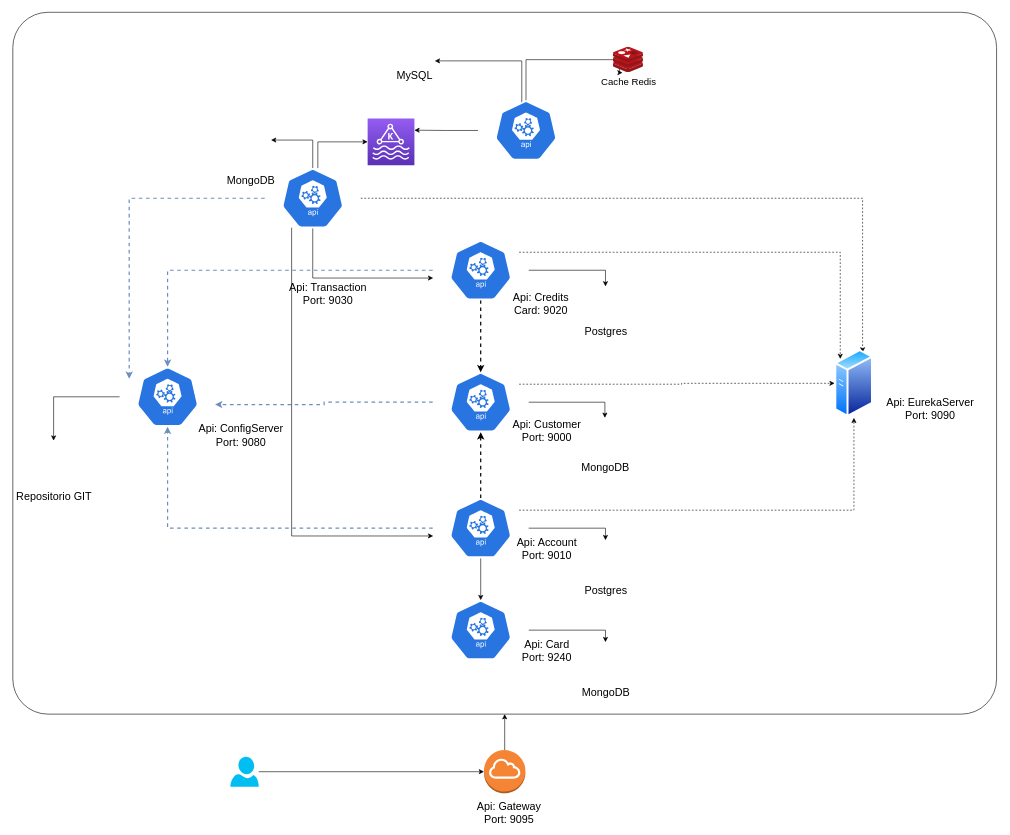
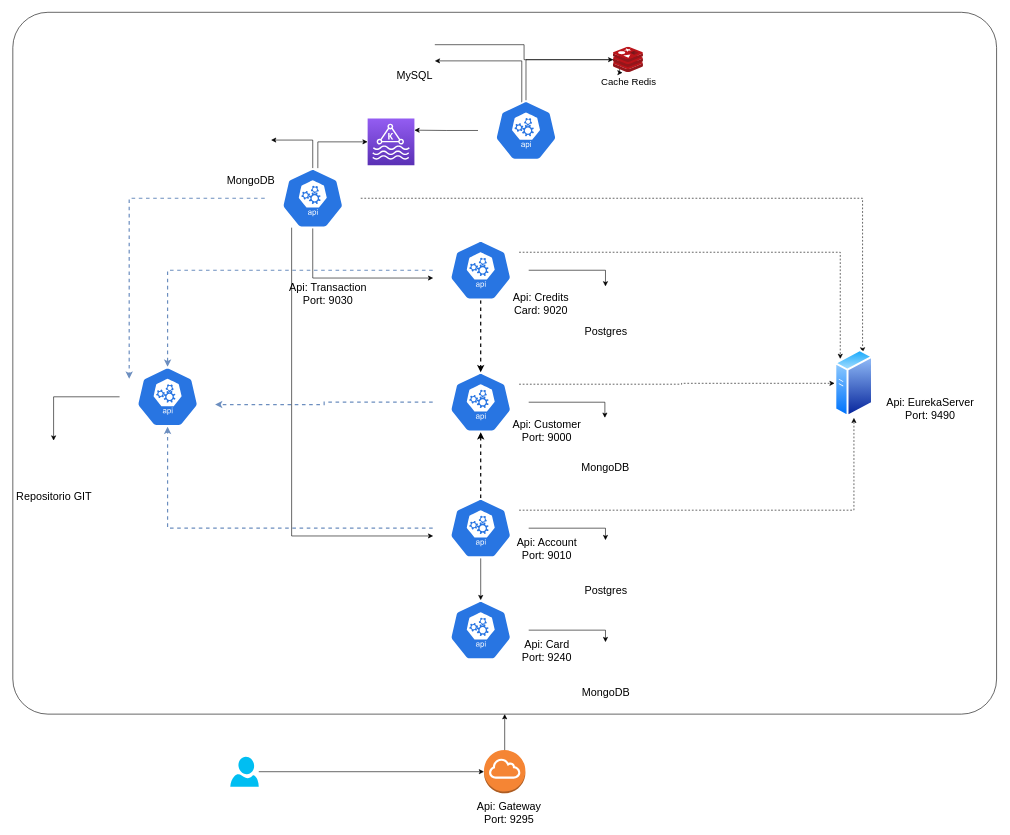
  <mxCell id="0" style=";html=1;" />
  <mxCell id="1" style=";html=1;" parent="0" />
  <mxCell id="2" value="" style="rounded=1;whiteSpace=wrap;html=1;arcSize=5;" parent="1" vertex="1"><mxGeometry x="20.5" y="20" width="1640" height="1170" as="geometry" /></mxCell>
  <mxCell id="3" value="&lt;font style=&quot;font-size: 18px;&quot;&gt;MongoDB&lt;/font&gt;" style="shape=image;html=1;verticalAlign=top;verticalLabelPosition=bottom;labelBackgroundColor=#ffffff;imageAspect=0;aspect=fixed;image=https://cdn4.iconfinder.com/data/icons/Primo_Icons/PNG/128x128/database_active.png" parent="1" vertex="1"><mxGeometry x="974.5" y="696" width="66" height="66" as="geometry" /></mxCell>
  <mxCell id="4" value="&lt;font style=&quot;font-size: 18px;&quot;&gt;Postgres&lt;/font&gt;" style="shape=image;html=1;verticalAlign=top;verticalLabelPosition=bottom;labelBackgroundColor=#ffffff;imageAspect=0;aspect=fixed;image=https://cdn4.iconfinder.com/data/icons/Primo_Icons/PNG/128x128/database_active.png" parent="1" vertex="1"><mxGeometry x="974.5" y="900" width="68" height="68" as="geometry" /></mxCell>
  <mxCell id="5" style="edgeStyle=orthogonalEdgeStyle;rounded=0;orthogonalLoop=1;jettySize=auto;html=1;entryX=0.5;entryY=0;entryDx=0;entryDy=0;" parent="1" source="8" target="3" edge="1"><mxGeometry relative="1" as="geometry" /></mxCell>
  <mxCell id="6" style="edgeStyle=orthogonalEdgeStyle;rounded=0;orthogonalLoop=1;jettySize=auto;html=1;entryX=0;entryY=0.5;entryDx=0;entryDy=0;exitX=0.9;exitY=0.2;exitDx=0;exitDy=0;exitPerimeter=0;dashed=1;" parent="1" source="8" target="33" edge="1"><mxGeometry relative="1" as="geometry" /></mxCell>
  <mxCell id="7" style="edgeStyle=orthogonalEdgeStyle;rounded=0;orthogonalLoop=1;jettySize=auto;html=1;entryX=0.995;entryY=0.63;entryDx=0;entryDy=0;entryPerimeter=0;dashed=1;fillColor=#dae8fc;strokeColor=#6c8ebf;endSize=6;strokeWidth=2;" parent="1" source="8" target="36" edge="1"><mxGeometry relative="1" as="geometry" /></mxCell>
  <mxCell id="8" value="" style="sketch=0;html=1;dashed=0;whitespace=wrap;fillColor=#2875E2;strokeColor=#ffffff;points=[[0.005,0.63,0],[0.1,0.2,0],[0.9,0.2,0],[0.5,0,0],[0.995,0.63,0],[0.72,0.99,0],[0.5,1,0],[0.28,0.99,0]];shape=mxgraph.kubernetes.icon;prIcon=api" parent="1" vertex="1"><mxGeometry x="720.5" y="620" width="160" height="100" as="geometry" /></mxCell>
  <mxCell id="9" value="&lt;font style=&quot;font-size: 18px;&quot;&gt;Api: Customer&lt;br&gt;Port: 9000&lt;/font&gt;" style="text;html=1;strokeColor=none;fillColor=none;align=center;verticalAlign=middle;whiteSpace=wrap;rounded=0;" parent="1" vertex="1"><mxGeometry x="850.5" y="704" width="120" height="30" as="geometry" /></mxCell>
  <mxCell id="10" style="edgeStyle=orthogonalEdgeStyle;rounded=0;orthogonalLoop=1;jettySize=auto;html=1;entryX=0.5;entryY=0;entryDx=0;entryDy=0;" parent="1" source="15" target="4" edge="1"><mxGeometry relative="1" as="geometry" /></mxCell>
  <mxCell id="11" style="edgeStyle=orthogonalEdgeStyle;rounded=0;orthogonalLoop=1;jettySize=auto;html=1;entryX=0.5;entryY=1;entryDx=0;entryDy=0;exitX=0.9;exitY=0.2;exitDx=0;exitDy=0;exitPerimeter=0;dashed=1;" parent="1" source="15" target="33" edge="1"><mxGeometry relative="1" as="geometry" /></mxCell>
  <mxCell id="12" style="edgeStyle=orthogonalEdgeStyle;rounded=0;orthogonalLoop=1;jettySize=auto;html=1;entryX=0.5;entryY=1;entryDx=0;entryDy=0;entryPerimeter=0;dashed=1;fillColor=#dae8fc;strokeColor=#6c8ebf;endSize=6;strokeWidth=2;" parent="1" source="15" target="36" edge="1"><mxGeometry relative="1" as="geometry" /></mxCell>
  <mxCell id="13" style="edgeStyle=orthogonalEdgeStyle;rounded=0;orthogonalLoop=1;jettySize=auto;html=1;entryX=0.5;entryY=1;entryDx=0;entryDy=0;entryPerimeter=0;dashed=1;endSize=6;strokeColor=default;strokeWidth=2;" parent="1" source="15" target="8" edge="1"><mxGeometry relative="1" as="geometry" /></mxCell>
  <mxCell id="14" style="edgeStyle=orthogonalEdgeStyle;rounded=0;orthogonalLoop=1;jettySize=auto;html=1;entryX=0.5;entryY=0;entryDx=0;entryDy=0;entryPerimeter=0;" parent="1" source="15" target="41" edge="1"><mxGeometry relative="1" as="geometry" /></mxCell>
  <mxCell id="15" value="" style="sketch=0;html=1;dashed=0;whitespace=wrap;fillColor=#2875E2;strokeColor=#ffffff;points=[[0.005,0.63,0],[0.1,0.2,0],[0.9,0.2,0],[0.5,0,0],[0.995,0.63,0],[0.72,0.99,0],[0.5,1,0],[0.28,0.99,0]];shape=mxgraph.kubernetes.icon;prIcon=api" parent="1" vertex="1"><mxGeometry x="720.5" y="830" width="160" height="100" as="geometry" /></mxCell>
  <mxCell id="16" value="&lt;font style=&quot;font-size: 18px;&quot;&gt;Api: Account&lt;br&gt;Port: 9010&lt;/font&gt;" style="text;html=1;strokeColor=none;fillColor=none;align=center;verticalAlign=middle;whiteSpace=wrap;rounded=0;" parent="1" vertex="1"><mxGeometry x="850.5" y="900" width="120" height="30" as="geometry" /></mxCell>
  <mxCell id="17" value="&lt;font style=&quot;font-size: 18px;&quot;&gt;Postgres&lt;/font&gt;" style="shape=image;html=1;verticalAlign=top;verticalLabelPosition=bottom;labelBackgroundColor=#ffffff;imageAspect=0;aspect=fixed;image=https://cdn4.iconfinder.com/data/icons/Primo_Icons/PNG/128x128/database_active.png" parent="1" vertex="1"><mxGeometry x="979.5" y="477" width="58" height="58" as="geometry" /></mxCell>
  <mxCell id="18" style="edgeStyle=orthogonalEdgeStyle;rounded=0;orthogonalLoop=1;jettySize=auto;html=1;entryX=0.5;entryY=0;entryDx=0;entryDy=0;" parent="1" source="22" target="17" edge="1"><mxGeometry relative="1" as="geometry" /></mxCell>
  <mxCell id="19" style="edgeStyle=orthogonalEdgeStyle;rounded=0;orthogonalLoop=1;jettySize=auto;html=1;exitX=0.9;exitY=0.2;exitDx=0;exitDy=0;exitPerimeter=0;entryX=0;entryY=0;entryDx=0;entryDy=0;dashed=1;" parent="1" source="22" target="33" edge="1"><mxGeometry relative="1" as="geometry" /></mxCell>
  <mxCell id="20" style="edgeStyle=orthogonalEdgeStyle;rounded=0;orthogonalLoop=1;jettySize=auto;html=1;entryX=0.5;entryY=0;entryDx=0;entryDy=0;entryPerimeter=0;dashed=1;fillColor=#dae8fc;strokeColor=#6c8ebf;endSize=6;strokeWidth=2;" parent="1" source="22" target="36" edge="1"><mxGeometry relative="1" as="geometry" /></mxCell>
  <mxCell id="21" style="edgeStyle=orthogonalEdgeStyle;rounded=0;orthogonalLoop=1;jettySize=auto;html=1;entryX=0.5;entryY=0;entryDx=0;entryDy=0;entryPerimeter=0;dashed=1;endSize=6;strokeColor=default;strokeWidth=2;" parent="1" source="22" target="8" edge="1"><mxGeometry relative="1" as="geometry" /></mxCell>
  <mxCell id="22" value="" style="sketch=0;html=1;dashed=0;whitespace=wrap;fillColor=#2875E2;strokeColor=#ffffff;points=[[0.005,0.63,0],[0.1,0.2,0],[0.9,0.2,0],[0.5,0,0],[0.995,0.63,0],[0.72,0.99,0],[0.5,1,0],[0.28,0.99,0]];shape=mxgraph.kubernetes.icon;prIcon=api" parent="1" vertex="1"><mxGeometry x="720.5" y="400" width="160" height="100" as="geometry" /></mxCell>
  <mxCell id="23" value="&lt;font style=&quot;font-size: 18px;&quot;&gt;Api: Credits&lt;br&gt;Card: 9020&lt;/font&gt;" style="text;html=1;strokeColor=none;fillColor=none;align=center;verticalAlign=middle;whiteSpace=wrap;rounded=0;" parent="1" vertex="1"><mxGeometry x="840.5" y="491" width="120" height="30" as="geometry" /></mxCell>
  <mxCell id="24" value="&lt;font style=&quot;font-size: 18px;&quot;&gt;MongoDB&lt;/font&gt;" style="shape=image;html=1;verticalAlign=top;verticalLabelPosition=bottom;labelBackgroundColor=#ffffff;imageAspect=0;aspect=fixed;image=https://cdn4.iconfinder.com/data/icons/Primo_Icons/PNG/128x128/database_active.png" parent="1" vertex="1"><mxGeometry x="383" y="216" width="68" height="68" as="geometry" /></mxCell>
  <mxCell id="25" style="edgeStyle=orthogonalEdgeStyle;rounded=0;orthogonalLoop=1;jettySize=auto;html=1;entryX=1;entryY=0.25;entryDx=0;entryDy=0;" parent="1" source="31" target="24" edge="1"><mxGeometry relative="1" as="geometry"><mxPoint x="480.5" y="260" as="targetPoint" /></mxGeometry></mxCell>
  <mxCell id="26" style="edgeStyle=orthogonalEdgeStyle;rounded=0;orthogonalLoop=1;jettySize=auto;html=1;entryX=0.005;entryY=0.63;entryDx=0;entryDy=0;entryPerimeter=0;fontSize=18;exitX=0.5;exitY=1;exitDx=0;exitDy=0;exitPerimeter=0;" parent="1" source="31" target="22" edge="1"><mxGeometry relative="1" as="geometry" /></mxCell>
  <mxCell id="27" style="edgeStyle=orthogonalEdgeStyle;rounded=0;orthogonalLoop=1;jettySize=auto;html=1;entryX=0.005;entryY=0.63;entryDx=0;entryDy=0;entryPerimeter=0;fontSize=18;exitX=0.28;exitY=0.99;exitDx=0;exitDy=0;exitPerimeter=0;" parent="1" source="31" target="15" edge="1"><mxGeometry relative="1" as="geometry" /></mxCell>
  <mxCell id="28" style="edgeStyle=orthogonalEdgeStyle;rounded=0;orthogonalLoop=1;jettySize=auto;html=1;entryX=0.75;entryY=0;entryDx=0;entryDy=0;dashed=1;" parent="1" source="31" target="33" edge="1"><mxGeometry relative="1" as="geometry" /></mxCell>
  <mxCell id="29" style="edgeStyle=orthogonalEdgeStyle;rounded=0;orthogonalLoop=1;jettySize=auto;html=1;entryX=0.1;entryY=0.2;entryDx=0;entryDy=0;entryPerimeter=0;dashed=1;fillColor=#dae8fc;strokeColor=#6c8ebf;endSize=6;strokeWidth=2;" parent="1" source="31" target="36" edge="1"><mxGeometry relative="1" as="geometry" /></mxCell>
  <mxCell id="30" style="edgeStyle=orthogonalEdgeStyle;rounded=0;orthogonalLoop=1;jettySize=auto;html=1;entryX=0;entryY=0.5;entryDx=0;entryDy=0;entryPerimeter=0;exitX=0.553;exitY=-0.002;exitDx=0;exitDy=0;exitPerimeter=0;" edge="1" parent="1" source="31" target="55"><mxGeometry relative="1" as="geometry" /></mxCell>
  <mxCell id="31" value="" style="sketch=0;html=1;dashed=0;whitespace=wrap;fillColor=#2875E2;strokeColor=#ffffff;points=[[0.005,0.63,0],[0.1,0.2,0],[0.9,0.2,0],[0.5,0,0],[0.995,0.63,0],[0.72,0.99,0],[0.5,1,0],[0.28,0.99,0]];shape=mxgraph.kubernetes.icon;prIcon=api" parent="1" vertex="1"><mxGeometry x="440.5" y="280" width="160" height="100" as="geometry" /></mxCell>
  <mxCell id="32" value="&lt;font style=&quot;font-size: 18px;&quot;&gt;Api: Transaction&lt;br&gt;Port: 9030&lt;/font&gt;" style="text;html=1;strokeColor=none;fillColor=none;align=center;verticalAlign=middle;whiteSpace=wrap;rounded=0;" parent="1" vertex="1"><mxGeometry x="475.5" y="475" width="140" height="30" as="geometry" /></mxCell>
  <mxCell id="33" value="" style="aspect=fixed;perimeter=ellipsePerimeter;html=1;align=center;shadow=0;dashed=0;spacingTop=3;image;image=img/lib/active_directory/generic_server.svg;" parent="1" vertex="1"><mxGeometry x="1390.5" y="581" width="64.4" height="115" as="geometry" /></mxCell>
- <mxCell id="34" value="&lt;font style=&quot;font-size: 18px;&quot;&gt;Api: EurekaServer&lt;br&gt;Port: 9090&lt;/font&gt;" style="text;html=1;strokeColor=none;fillColor=none;align=center;verticalAlign=middle;whiteSpace=wrap;rounded=0;" parent="1" vertex="1"><mxGeometry x="1454.9" y="666" width="190" height="30" as="geometry" /></mxCell>
+ <mxCell id="34" value="&lt;font style=&quot;font-size: 18px;&quot;&gt;Api: EurekaServer&lt;br&gt;Port: 9490&lt;/font&gt;" style="text;html=1;strokeColor=none;fillColor=none;align=center;verticalAlign=middle;whiteSpace=wrap;rounded=0;" parent="1" vertex="1"><mxGeometry x="1454.9" y="666" width="190" height="30" as="geometry" /></mxCell>
  <mxCell id="35" style="edgeStyle=orthogonalEdgeStyle;rounded=0;orthogonalLoop=1;jettySize=auto;html=1;entryX=0.5;entryY=0;entryDx=0;entryDy=0;fontSize=18;" parent="1" source="36" target="38" edge="1"><mxGeometry relative="1" as="geometry" /></mxCell>
  <mxCell id="36" value="" style="sketch=0;html=1;dashed=0;whitespace=wrap;fillColor=#2875E2;strokeColor=#ffffff;points=[[0.005,0.63,0],[0.1,0.2,0],[0.9,0.2,0],[0.5,0,0],[0.995,0.63,0],[0.72,0.99,0],[0.5,1,0],[0.28,0.99,0]];shape=mxgraph.kubernetes.icon;prIcon=api" parent="1" vertex="1"><mxGeometry x="198.5" y="611" width="160" height="100" as="geometry" /></mxCell>
- <mxCell id="37" value="&lt;font style=&quot;font-size: 18px;&quot;&gt;Api: ConfigServer&lt;br&gt;Port: 9080&lt;/font&gt;" style="text;html=1;strokeColor=none;fillColor=none;align=center;verticalAlign=middle;whiteSpace=wrap;rounded=0;" parent="1" vertex="1"><mxGeometry x="320.5" y="711" width="160" height="30" as="geometry" /></mxCell>
  <mxCell id="38" value="&lt;font style=&quot;font-size: 18px;&quot;&gt;Repositorio GIT&lt;/font&gt;" style="shape=image;html=1;verticalAlign=top;verticalLabelPosition=bottom;labelBackgroundColor=#ffffff;imageAspect=0;aspect=fixed;image=https://cdn0.iconfinder.com/data/icons/social-network-9/50/29-128.png" parent="1" vertex="1"><mxGeometry x="50.5" y="734" width="76" height="76" as="geometry" /></mxCell>
  <mxCell id="39" value="&lt;span style=&quot;font-size: 18px;&quot;&gt;MongoDB&lt;/span&gt;" style="shape=image;html=1;verticalAlign=top;verticalLabelPosition=bottom;labelBackgroundColor=#ffffff;imageAspect=0;aspect=fixed;image=https://cdn4.iconfinder.com/data/icons/Primo_Icons/PNG/128x128/database_active.png" parent="1" vertex="1"><mxGeometry x="974.5" y="1070" width="68" height="68" as="geometry" /></mxCell>
  <mxCell id="40" style="edgeStyle=orthogonalEdgeStyle;rounded=0;orthogonalLoop=1;jettySize=auto;html=1;entryX=0.5;entryY=0;entryDx=0;entryDy=0;" parent="1" source="41" target="39" edge="1"><mxGeometry relative="1" as="geometry" /></mxCell>
  <mxCell id="41" value="" style="sketch=0;html=1;dashed=0;whitespace=wrap;fillColor=#2875E2;strokeColor=#ffffff;points=[[0.005,0.63,0],[0.1,0.2,0],[0.9,0.2,0],[0.5,0,0],[0.995,0.63,0],[0.72,0.99,0],[0.5,1,0],[0.28,0.99,0]];shape=mxgraph.kubernetes.icon;prIcon=api" parent="1" vertex="1"><mxGeometry x="720.5" y="1000" width="160" height="100" as="geometry" /></mxCell>
  <mxCell id="42" value="&lt;font style=&quot;font-size: 18px;&quot;&gt;Api: Card&lt;br&gt;Port: 9240&lt;/font&gt;" style="text;html=1;strokeColor=none;fillColor=none;align=center;verticalAlign=middle;whiteSpace=wrap;rounded=0;" parent="1" vertex="1"><mxGeometry x="850.5" y="1070" width="120" height="30" as="geometry" /></mxCell>
- <mxCell id="43" value="&lt;font style=&quot;font-size: 18px;&quot;&gt;Api: Gateway&lt;br&gt;Port: 9095&lt;/font&gt;" style="text;html=1;strokeColor=none;fillColor=none;align=center;verticalAlign=middle;whiteSpace=wrap;rounded=0;" parent="1" vertex="1"><mxGeometry x="767.5" y="1340" width="160" height="30" as="geometry" /></mxCell>
+ <mxCell id="43" value="&lt;font style=&quot;font-size: 18px;&quot;&gt;Api: Gateway&lt;br&gt;Port: 9295&lt;/font&gt;" style="text;html=1;strokeColor=none;fillColor=none;align=center;verticalAlign=middle;whiteSpace=wrap;rounded=0;" parent="1" vertex="1"><mxGeometry x="767.5" y="1340" width="160" height="30" as="geometry" /></mxCell>
  <mxCell id="44" style="edgeStyle=orthogonalEdgeStyle;rounded=0;orthogonalLoop=1;jettySize=auto;html=1;entryX=0.5;entryY=1;entryDx=0;entryDy=0;" parent="1" source="45" target="2" edge="1"><mxGeometry relative="1" as="geometry" /></mxCell>
  <mxCell id="45" value="" style="outlineConnect=0;dashed=0;verticalLabelPosition=bottom;verticalAlign=top;align=center;html=1;shape=mxgraph.aws3.internet_gateway;fillColor=#F58534;gradientColor=none;" parent="1" vertex="1"><mxGeometry x="806" y="1250" width="69" height="72" as="geometry" /></mxCell>
  <mxCell id="46" style="edgeStyle=orthogonalEdgeStyle;rounded=0;orthogonalLoop=1;jettySize=auto;html=1;entryX=0;entryY=0.5;entryDx=0;entryDy=0;entryPerimeter=0;" parent="1" source="47" target="45" edge="1"><mxGeometry relative="1" as="geometry" /></mxCell>
  <mxCell id="47" value="" style="verticalLabelPosition=bottom;html=1;verticalAlign=top;align=center;strokeColor=none;fillColor=#00BEF2;shape=mxgraph.azure.user;" parent="1" vertex="1"><mxGeometry x="383" y="1261" width="47.5" height="50" as="geometry" /></mxCell>
+ <mxCell id="48" style="edgeStyle=orthogonalEdgeStyle;rounded=0;orthogonalLoop=1;jettySize=auto;html=1;" edge="1" parent="1" source="49" target="54"><mxGeometry relative="1" as="geometry" /></mxCell>
  <mxCell id="49" value="&lt;font style=&quot;font-size: 18px;&quot;&gt;MySQL&lt;/font&gt;" style="shape=image;html=1;verticalAlign=top;verticalLabelPosition=bottom;labelBackgroundColor=#ffffff;imageAspect=0;aspect=fixed;image=https://cdn4.iconfinder.com/data/icons/Primo_Icons/PNG/128x128/database_active.png" vertex="1" parent="1"><mxGeometry x="656" y="40" width="68" height="68" as="geometry" /></mxCell>
  <mxCell id="50" style="edgeStyle=orthogonalEdgeStyle;rounded=0;orthogonalLoop=1;jettySize=auto;html=1;entryX=0.309;entryY=1.014;entryDx=0;entryDy=0;entryPerimeter=0;exitX=0.5;exitY=0;exitDx=0;exitDy=0;exitPerimeter=0;" edge="1" parent="1" source="53" target="54"><mxGeometry relative="1" as="geometry"><Array as="points"><mxPoint x="876" y="99" /><mxPoint x="1032" y="99" /></Array></mxGeometry></mxCell>
  <mxCell id="51" style="edgeStyle=orthogonalEdgeStyle;rounded=0;orthogonalLoop=1;jettySize=auto;html=1;exitX=0.456;exitY=0.08;exitDx=0;exitDy=0;exitPerimeter=0;" edge="1" parent="1" source="53" target="49"><mxGeometry relative="1" as="geometry"><Array as="points"><mxPoint x="869" y="101" /></Array></mxGeometry></mxCell>
  <mxCell id="52" style="edgeStyle=orthogonalEdgeStyle;rounded=0;orthogonalLoop=1;jettySize=auto;html=1;entryX=1;entryY=0.25;entryDx=0;entryDy=0;entryPerimeter=0;" edge="1" parent="1" source="53" target="55"><mxGeometry relative="1" as="geometry" /></mxCell>
  <mxCell id="53" value="" style="sketch=0;html=1;dashed=0;whitespace=wrap;fillColor=#2875E2;strokeColor=#ffffff;points=[[0.005,0.63,0],[0.1,0.2,0],[0.9,0.2,0],[0.5,0,0],[0.995,0.63,0],[0.72,0.99,0],[0.5,1,0],[0.28,0.99,0]];shape=mxgraph.kubernetes.icon;prIcon=api" vertex="1" parent="1"><mxGeometry x="796" y="167" width="160" height="100" as="geometry" /></mxCell>
  <mxCell id="54" value="&lt;font style=&quot;font-size: 16px;&quot;&gt;Cache Redis&lt;/font&gt;" style="sketch=0;aspect=fixed;html=1;points=[];align=center;image;fontSize=12;image=img/lib/mscae/Cache_Redis_Product.svg;" vertex="1" parent="1"><mxGeometry x="1021.5" y="78" width="50" height="42" as="geometry" /></mxCell>
  <mxCell id="55" value="" style="sketch=0;points=[[0,0,0],[0.25,0,0],[0.5,0,0],[0.75,0,0],[1,0,0],[0,1,0],[0.25,1,0],[0.5,1,0],[0.75,1,0],[1,1,0],[0,0.25,0],[0,0.5,0],[0,0.75,0],[1,0.25,0],[1,0.5,0],[1,0.75,0]];outlineConnect=0;fontColor=#232F3E;gradientColor=#945DF2;gradientDirection=north;fillColor=#5A30B5;strokeColor=#ffffff;dashed=0;verticalLabelPosition=bottom;verticalAlign=top;align=center;html=1;fontSize=12;fontStyle=0;aspect=fixed;shape=mxgraph.aws4.resourceIcon;resIcon=mxgraph.aws4.managed_streaming_for_kafka;" vertex="1" parent="1"><mxGeometry x="612" y="197" width="78" height="78" as="geometry" /></mxCell>
